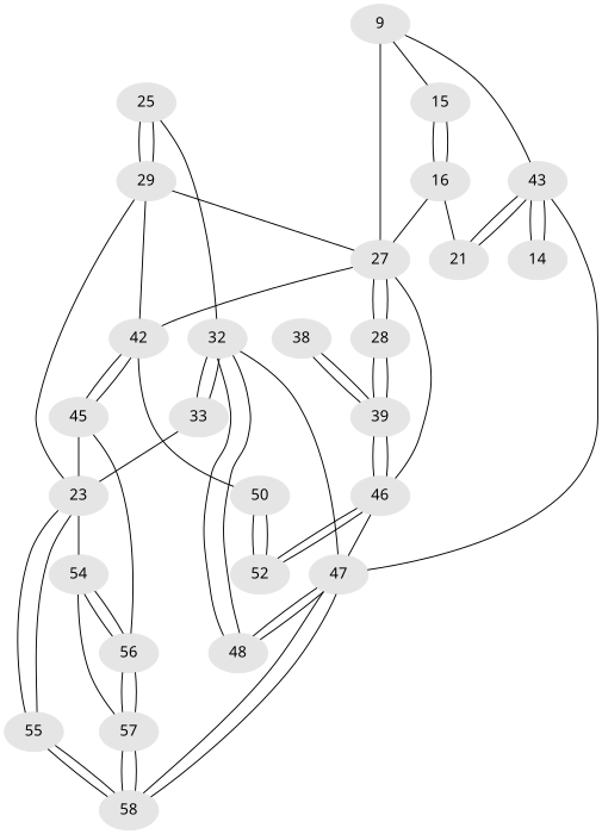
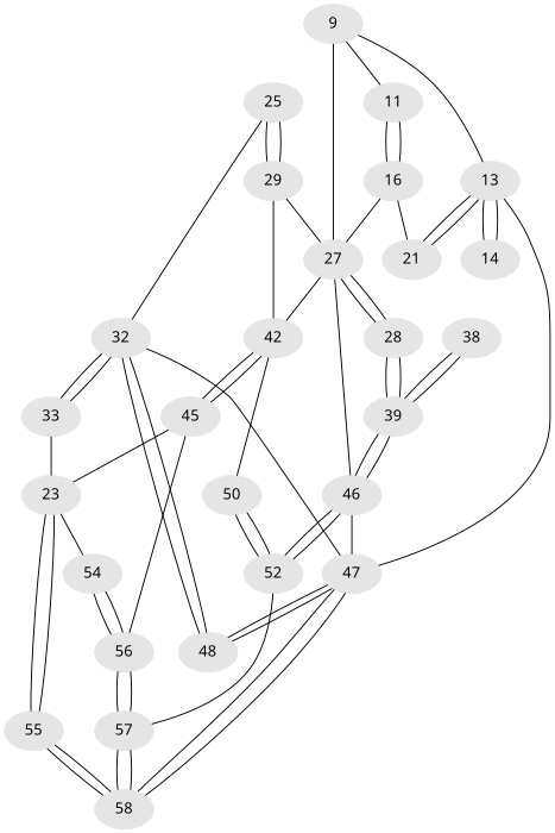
  graph {
    fontname="Noto Sans"
    node [color=gray90 fontname="Noto Sans" style=filled]
    edge [fontname="Noto Sans"]
    9 [super="+8"]
-   13 [super="+6" label=43]
-   15
+   13 [super="+6"]
+   15 [label=11]
    27 [super="+26+18+19+12"]
    14
    21
    47 [super="+3"]
    16
    28
    42 [super="+31"]
    46 [super="+4"]
    48
    58
    32 [super="+22+24"]
    33
    25
    29
    n18 [label=23 super="+44"]
    39
    50 [super="+36+37+43"]
    45
    52
    55
    54
    38
    56 [super="+51"]
    57
    9 -- 13
    9 -- 15
    9 -- 27 [weight=3]
    13 -- 14 [weight=2]
    13 -- 14
    13 -- 21
    13 -- 21
    13 -- 47
    15 -- 16
    15 -- 16
    27 -- 28 [weight=2]
    27 -- 28
    27 -- 42
    27 -- 46 [weight=2]
    47 -- 48
    47 -- 48
    47 -- 58
    47 -- 58
    16 -- 27
    16 -- 21
    28 -- 39
    28 -- 39
    42 -- 50 [weight=2]
    42 -- 45
    42 -- 45
    46 -- 47 [weight=2]
    46 -- 52
    46 -- 52
    32 -- 47
    32 -- 48
    32 -- 48
    32 -- 33 [weight=2]
    32 -- 33
    33 -- n18
    25 -- 32
    25 -- 29
    25 -- 29
    29 -- 27
    29 -- 42
-   29 -- n18
    n18 -- 55
    n18 -- 55
    n18 -- 54 [weight=2]
    39 -- 46
    39 -- 46
    50 -- 52
    50 -- 52
    45 -- n18
    45 -- 56
-   54 -- 57
+   52 -- 57
    55 -- 58
    55 -- 58
    54 -- 56
    54 -- 56
    38 -- 39
    38 -- 39
    56 -- 57
    56 -- 57
    57 -- 58
    57 -- 58
  }
